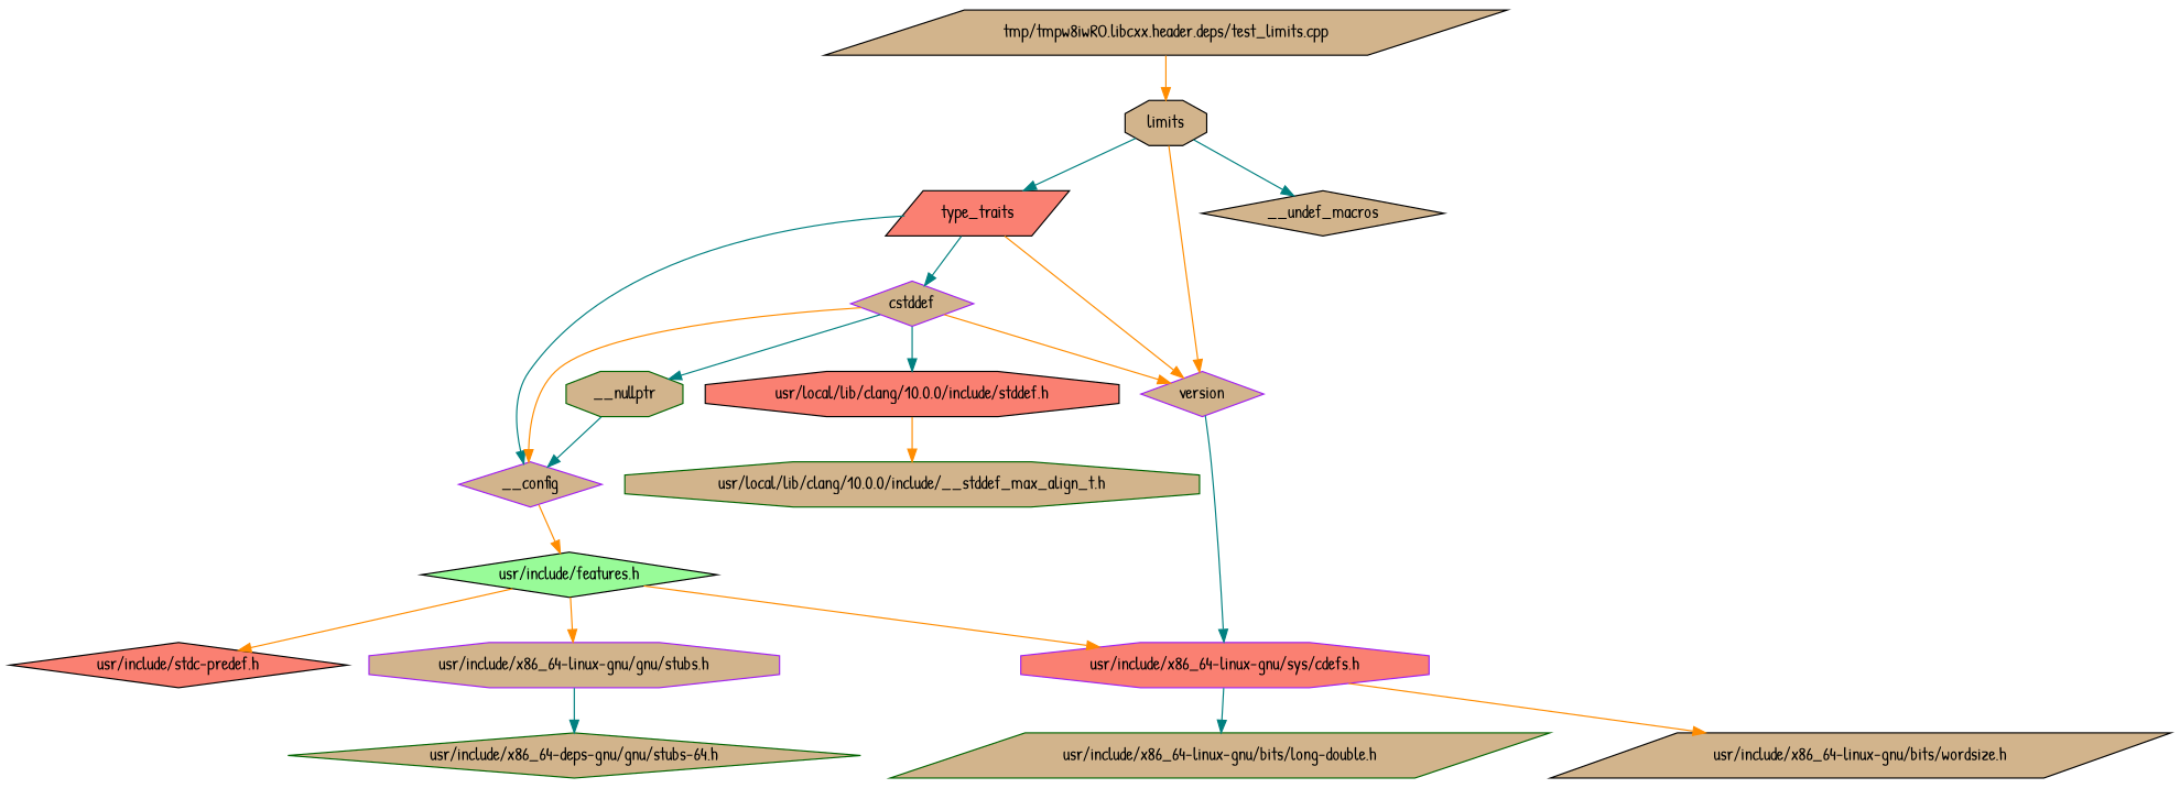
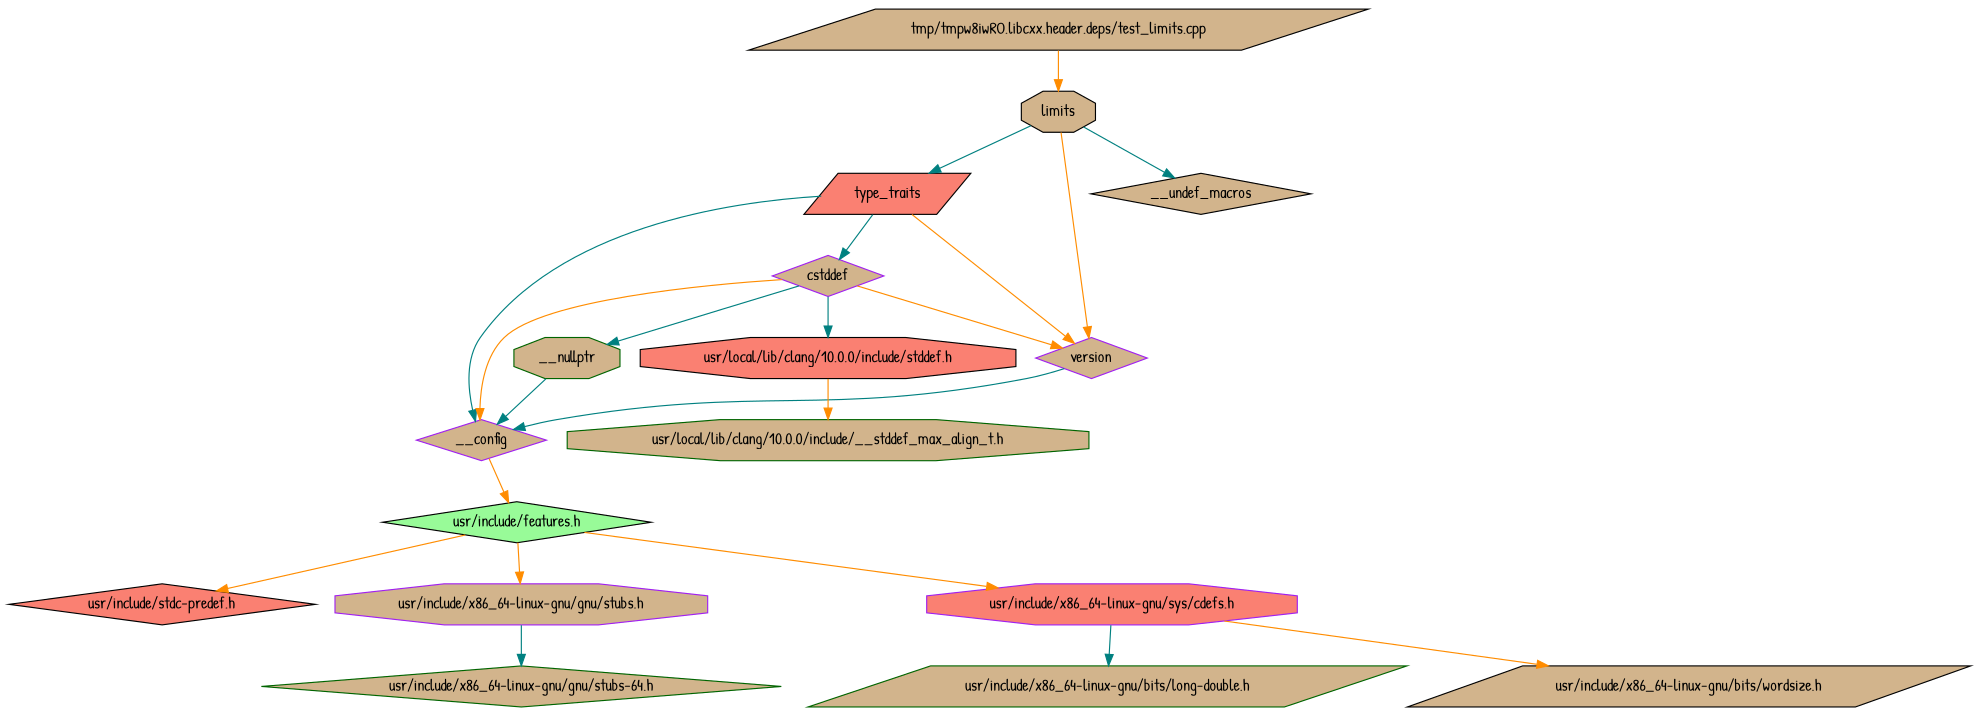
  digraph {
    fontname="Patrick Hand"
    node [color=black fillcolor=tan fontname="Patrick Hand" shape=diamond style=filled]
    edge [color=darkorange fontname="Patrick Hand"]
    n1 [label=limits shape=octagon]
    n2 [fillcolor=salmon label=type_traits shape=parallelogram]
    n3 [color=purple label=version]
    n4 [label=__undef_macros]
    n5 [color=purple label=__config]
    n6 [fillcolor=palegreen label="usr/include/features.h"]
    n7 [color=purple label=cstddef]
    n8 [label="tmp/tmpw8iwRO.libcxx.header.deps/test_limits.cpp" shape=parallelogram]
    n9 [fillcolor=salmon label="usr/include/stdc-predef.h"]
    n10 [color=purple fillcolor=salmon label="usr/include/x86_64-linux-gnu/sys/cdefs.h" shape=octagon]
    n11 [color=purple label="usr/include/x86_64-linux-gnu/gnu/stubs.h" shape=octagon]
    n12 [label="usr/include/x86_64-linux-gnu/bits/wordsize.h" shape=parallelogram]
    n13 [color=darkgreen label="usr/include/x86_64-linux-gnu/bits/long-double.h" shape=parallelogram]
-   n14 [color=darkgreen label="usr/include/x86_64-deps-gnu/gnu/stubs-64.h"]
+   n14 [color=darkgreen label="usr/include/x86_64-linux-gnu/gnu/stubs-64.h"]
    n15 [fillcolor=salmon label="usr/local/lib/clang/10.0.0/include/stddef.h" shape=octagon]
    n16 [color=darkgreen label=__nullptr shape=octagon]
    n17 [color=darkgreen label="usr/local/lib/clang/10.0.0/include/__stddef_max_align_t.h" shape=octagon]
    n1 -> n2 [color=teal]
    n1 -> n3
    n1 -> n4 [color=teal]
    n2 -> n3
    n2 -> n5 [color=teal]
    n2 -> n7 [color=teal]
-   n3 -> n10 [color=teal]
+   n3 -> n5 [color=teal]
    n5 -> n6
    n6 -> n9
    n6 -> n10
    n6 -> n11
    n7 -> n3
    n7 -> n5
    n7 -> n15 [color=teal]
    n7 -> n16 [color=teal]
    n8 -> n1
    n10 -> n12
    n10 -> n13 [color=teal]
    n11 -> n14 [color=teal]
    n15 -> n17
    n16 -> n5 [color=teal]
  }
